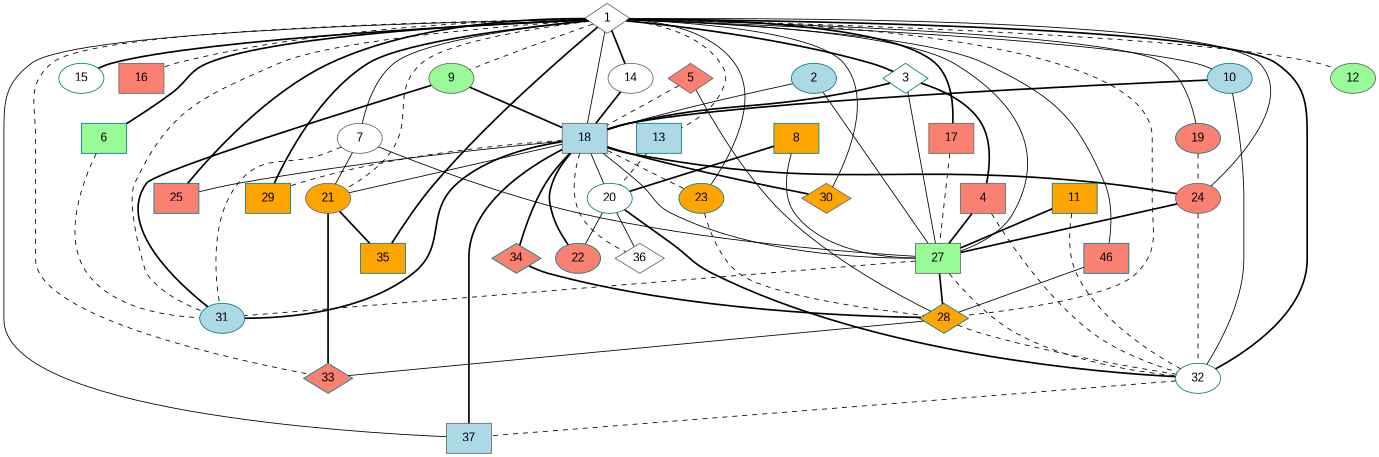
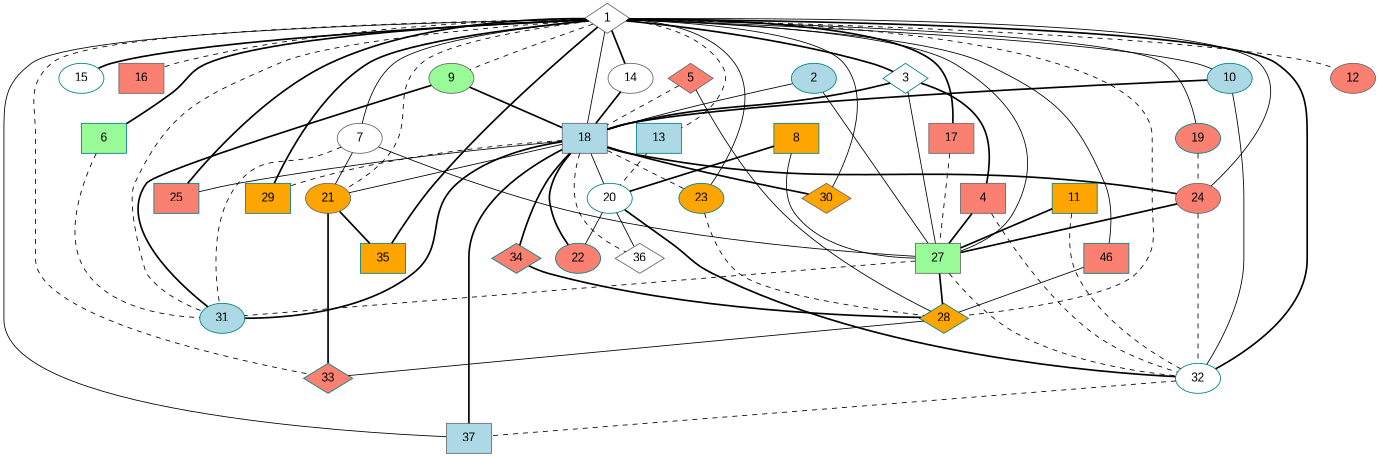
  graph {
    fontname="Liberation Sans"
    node [color=teal fillcolor=salmon fontname="Liberation Sans" shape=ellipse style=filled]
    edge [fontname="Liberation Sans" style=bold weight=1.0]
    1 [color=gray40 fillcolor=white shape=diamond]
    3 [fillcolor=white shape=diamond]
    6 [fillcolor=palegreen shape=box]
    7 [color=gray40 fillcolor=white]
    9 [color=gray40 fillcolor=palegreen]
    10 [fillcolor=lightblue]
-   12 [color=gray40 fillcolor=palegreen]
+   12 [color=gray40]
    13 [fillcolor=lightblue shape=box]
    14 [color=gray40 fillcolor=white]
    15 [fillcolor=white]
    16 [color=gray40 shape=box]
    17 [color=gray40 shape=box]
    18 [color=gray40 fillcolor=lightblue shape=box]
    19
    21 [color=gray40 fillcolor=orange]
    23 [fillcolor=orange]
    24 [color=gray40]
    25 [shape=box]
    n19 [label=46 shape=box]
    27 [color=gray40 fillcolor=palegreen shape=box]
    28 [fillcolor=orange shape=diamond]
    29 [fillcolor=orange shape=box]
    30 [color=gray40 fillcolor=orange shape=diamond]
    31 [fillcolor=lightblue]
    32 [fillcolor=white]
    33 [shape=diamond]
    35 [fillcolor=orange shape=box]
    37 [color=gray40 fillcolor=lightblue shape=box]
    4 [color=gray40 shape=box]
    20 [fillcolor=white]
    22
    34 [shape=diamond]
    36 [color=gray40 fillcolor=white shape=diamond]
    2 [fillcolor=lightblue]
    5 [color=gray40 shape=diamond]
    8 [fillcolor=orange shape=box]
    11 [fillcolor=orange shape=box]
    1 -- 3
    1 -- 6
    1 -- 7 [style=solid]
    1 -- 9 [style=dashed weight=2.0]
    1 -- 10 [style=solid]
    1 -- 12 [style=dashed]
    1 -- 13 [style=dashed]
    1 -- 14 [weight=2.0]
    1 -- 15 [weight=2.0]
    1 -- 16 [style=dashed weight=2.0]
    1 -- 17
    1 -- 18 [style=solid weight=12.0]
    1 -- 19 [style=solid]
    1 -- 21 [style=dashed weight=2.0]
    1 -- 23 [style=solid]
    1 -- 24 [style=solid]
    1 -- 25 [weight=2.0]
    1 -- n19 [style=solid]
    1 -- 27 [style=solid weight=5.0]
    1 -- 28 [style=dashed weight=6.0]
    1 -- 29
    1 -- 30 [style=solid]
    1 -- 31 [style=dashed]
    1 -- 32 [weight=6.0]
    1 -- 33 [style=dashed]
    1 -- 35
    1 -- 37 [style=solid]
    3 -- 18
    3 -- 27 [style=solid]
    3 -- 4
    6 -- 31 [style=dashed]
    7 -- 21 [style=solid]
    7 -- 27 [style=solid]
    7 -- 31 [style=dashed]
    9 -- 18
    9 -- 31
    10 -- 18
    10 -- 32 [style=solid]
    13 -- 20 [style=dashed]
    14 -- 18
    17 -- 27 [style=dashed]
    18 -- 21 [style=solid]
    18 -- 23 [style=dashed weight=2.0]
    18 -- 24 [weight=2.0]
    18 -- 25 [style=solid]
-   18 -- 27 [style=solid weight=4.0]
    18 -- 29 [style=dashed]
    18 -- 30
    18 -- 31 [weight=2.0]
    18 -- 37
    18 -- 20 [style=solid weight=2.0]
    18 -- 22
    18 -- 34 [weight=2.0]
    18 -- 36 [style=dashed]
    19 -- 24 [style=dashed]
    21 -- 33
    21 -- 35
    23 -- 28 [style=dashed]
    24 -- 27
    24 -- 32 [style=dashed]
    n19 -- 28 [style=solid]
    27 -- 28
    27 -- 31 [style=dashed]
    27 -- 32 [style=dashed]
-   28 -- 32 [style=dashed]
    28 -- 33 [style=solid]
    32 -- 37 [style=dashed]
    4 -- 27
    4 -- 32 [style=dashed]
    20 -- 32 [weight=2.0]
    20 -- 22 [style=solid]
    20 -- 36 [style=solid]
    34 -- 28 [weight=4.0]
    2 -- 18 [style=solid]
    2 -- 27 [style=solid]
    5 -- 18 [style=dashed]
    5 -- 28 [style=solid]
    8 -- 27 [style=solid]
    8 -- 20
    11 -- 27
    11 -- 32 [style=dashed]
  }
